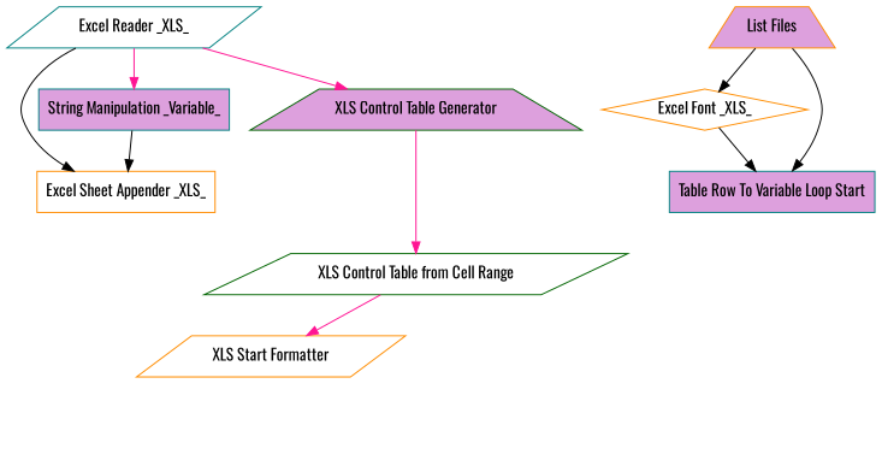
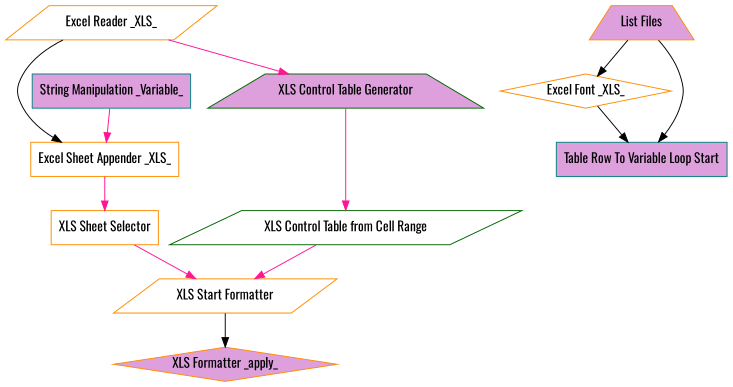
  digraph {
    fontname=Oswald
    rankdir=TB
    node [color=darkorange fillcolor=white fontname=Oswald shape=box style=filled]
    edge [color=black fontname=Oswald]
-   n1 [color=teal label="Excel Reader _XLS_" shape=parallelogram]
+   n1 [label="Excel Reader _XLS_" shape=parallelogram]
    n2 [label="Excel Sheet Appender _XLS_"]
    n3 [color=darkgreen fillcolor=plum label="XLS Control Table Generator" shape=trapezium]
    n4 [color=teal fillcolor=plum label="String Manipulation _Variable_"]
+   n5 [label="XLS Sheet Selector"]
    n6 [color=darkgreen label="XLS Control Table from Cell Range" shape=parallelogram]
    n7 [label="XLS Start Formatter" shape=parallelogram]
+   n8 [fillcolor=plum label="XLS Formatter _apply_" shape=diamond]
    n9 [fillcolor=plum label="List Files" shape=trapezium]
    n10 [label="Excel Font _XLS_" shape=diamond]
    n11 [color=teal fillcolor=plum label="Table Row To Variable Loop Start"]
    n1 -> n2
    n1 -> n3 [color=deeppink]
-   n1 -> n4 [color=deeppink]
+   n2 -> n5 [color=deeppink]
    n3 -> n6 [color=deeppink]
-   n4 -> n2
+   n4 -> n2 [color=deeppink]
+   n5 -> n7 [color=deeppink]
    n6 -> n7 [color=deeppink]
+   n7 -> n8
    n9 -> n10
    n9 -> n11
    n10 -> n11
  }
